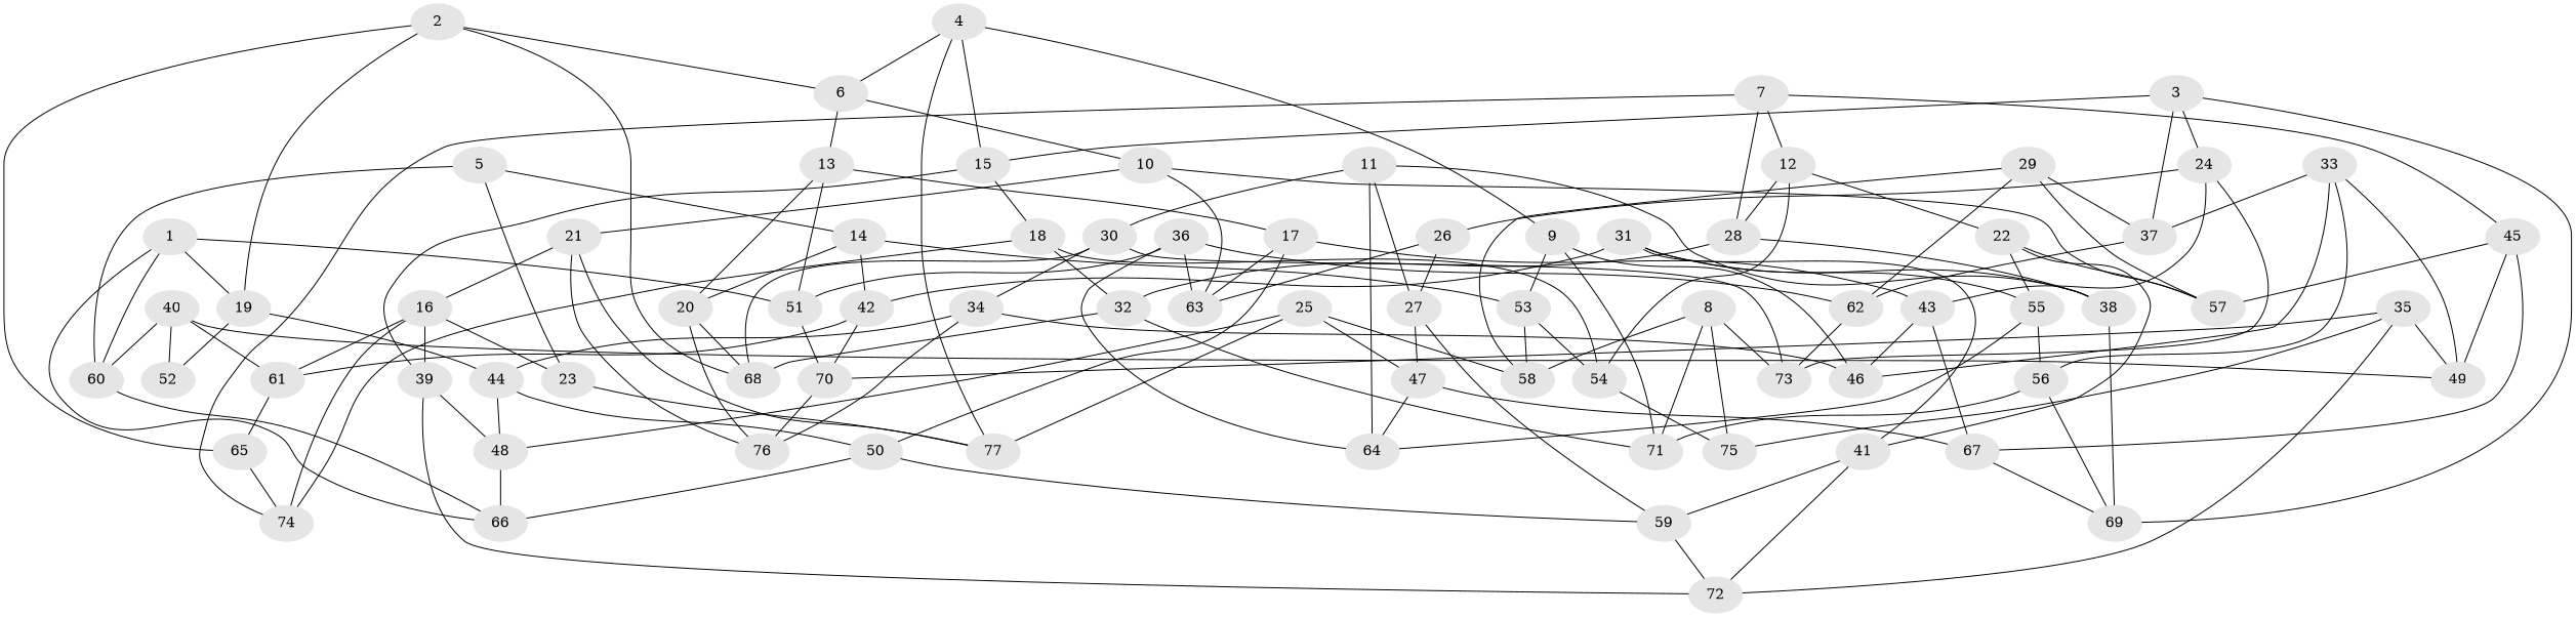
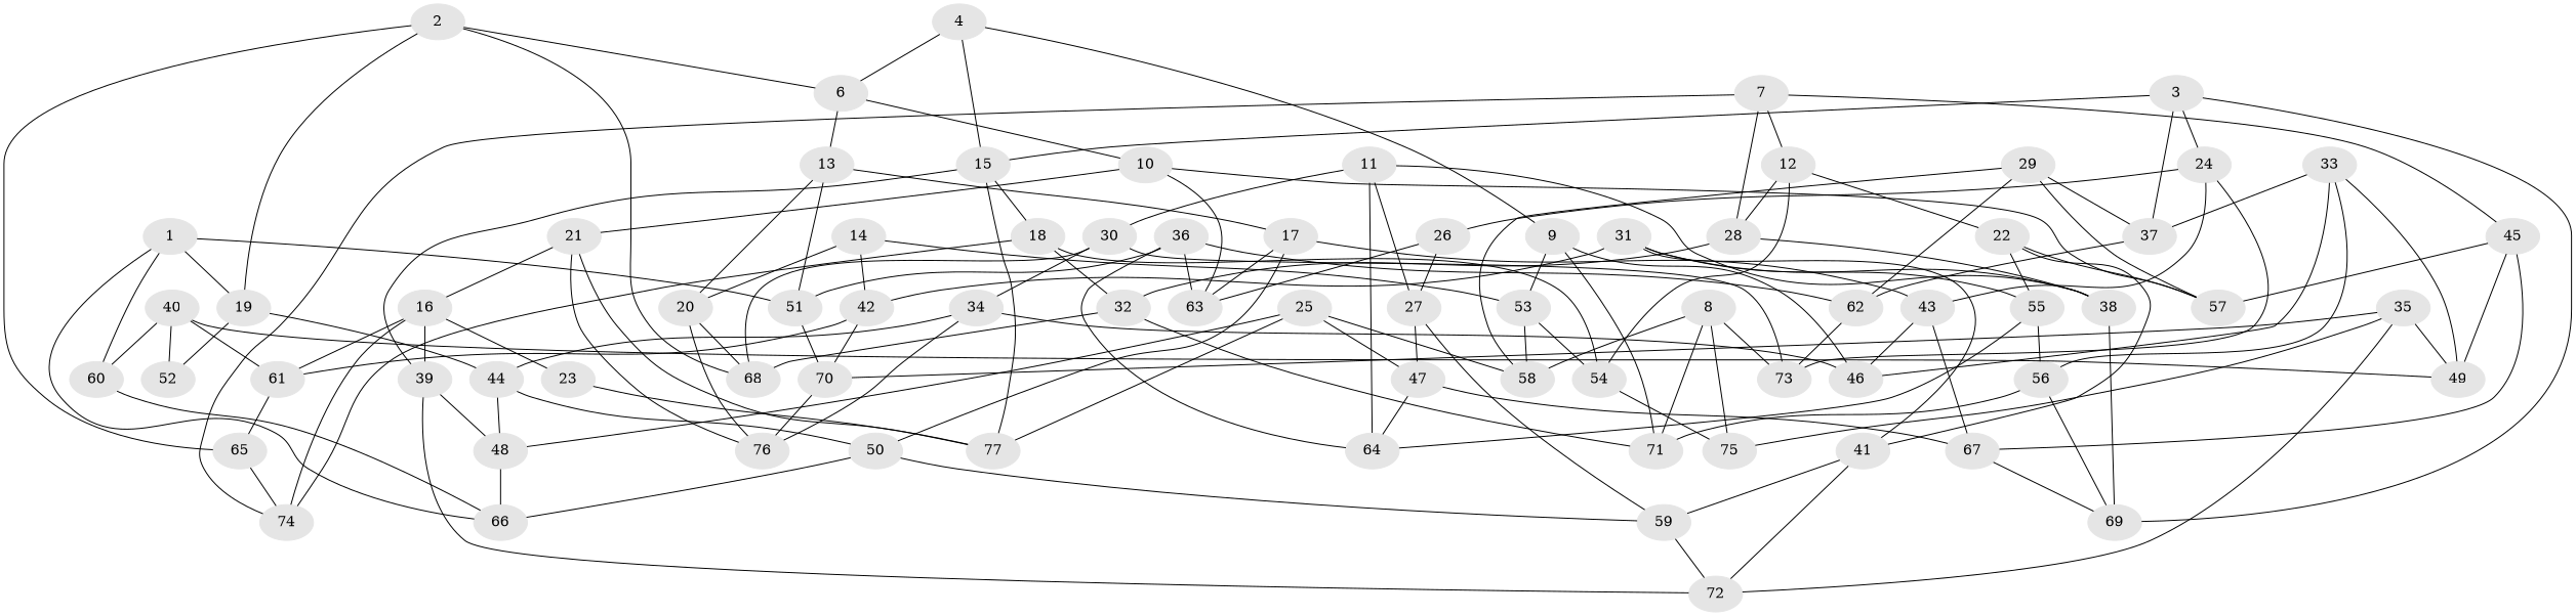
  graph {
    node [color=gray90 style=filled]
    1
    19
    51
    60
    66
    52
    44
    70
    2
    6
    65
    68
    10
    13
    74
    3
    15
    24
    37
    69
    18
    39
    73
    43
    26
    62
    4
    9
    77
    71
    46
    53
-   5
    14
    23
    20
    42
    21
    57
    63
    17
    7
    12
    28
    45
    22
    54
    38
    32
    49
    67
    8
    58
    75
    16
    76
    11
    27
    30
    64
    47
    59
    34
    41
    55
    50
    61
    48
    72
    56
    25
    29
    31
    33
    35
    36
    40
    1 -- 19
    1 -- 51
    1 -- 60
    1 -- 66
    19 -- 52
    19 -- 44
    51 -- 70
    60 -- 66
    44 -- 50
    44 -- 48
    70 -- 76
    2 -- 19
    2 -- 6
    2 -- 65
    2 -- 68
    6 -- 10
    6 -- 13
    65 -- 74
    10 -- 21
    10 -- 57
    10 -- 63
    13 -- 51
    13 -- 20
    13 -- 17
    3 -- 15
    3 -- 24
    3 -- 37
    3 -- 69
    15 -- 18
    15 -- 39
    24 -- 73
    24 -- 43
    24 -- 26
    37 -- 62
    18 -- 74
    18 -- 54
    18 -- 32
    39 -- 48
    39 -- 72
    43 -- 46
    43 -- 67
    26 -- 63
    26 -- 27
    62 -- 73
    4 -- 6
    4 -- 15
    4 -- 9
-   4 -- 77
+   15 -- 77
    9 -- 71
    9 -- 46
    9 -- 53
    53 -- 54
    53 -- 58
-   5 -- 60
-   5 -- 14
-   5 -- 23
    14 -- 53
    14 -- 20
    14 -- 42
    23 -- 77
    20 -- 68
    20 -- 76
    42 -- 70
    42 -- 61
    21 -- 77
    21 -- 16
    21 -- 76
    17 -- 43
    17 -- 63
    17 -- 50
    7 -- 74
    7 -- 12
    7 -- 28
    7 -- 45
    12 -- 28
    12 -- 22
    12 -- 54
    28 -- 38
    28 -- 32
    45 -- 57
    45 -- 49
    45 -- 67
    22 -- 57
    22 -- 41
    22 -- 55
    54 -- 75
    38 -- 69
    32 -- 68
    32 -- 71
    67 -- 69
    8 -- 73
    8 -- 71
    8 -- 58
    8 -- 75
    16 -- 74
    16 -- 39
    16 -- 23
    16 -- 61
    11 -- 38
    11 -- 27
    11 -- 30
    11 -- 64
    27 -- 47
    27 -- 59
    30 -- 68
    30 -- 73
    30 -- 34
    47 -- 67
    47 -- 64
    59 -- 72
    34 -- 44
    34 -- 46
    34 -- 76
    41 -- 59
    41 -- 72
    55 -- 64
    55 -- 56
    50 -- 66
    50 -- 59
    61 -- 65
    48 -- 66
    56 -- 69
    56 -- 71
    25 -- 77
    25 -- 58
    25 -- 47
    25 -- 48
    29 -- 37
    29 -- 62
    29 -- 57
    29 -- 58
    31 -- 42
    31 -- 38
    31 -- 41
    31 -- 55
    33 -- 37
    33 -- 46
    33 -- 49
    33 -- 56
    35 -- 70
    35 -- 49
    35 -- 75
    35 -- 72
    36 -- 51
    36 -- 62
    36 -- 63
    36 -- 64
    40 -- 60
    40 -- 52
    40 -- 49
    40 -- 61
  }
